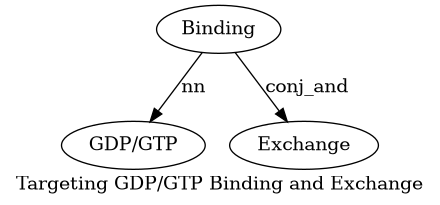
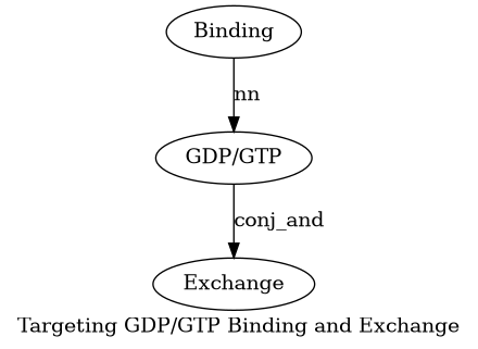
  digraph {
    label="Targeting GDP/GTP Binding and Exchange"
    node [fillcolor=white style=filled]
    n1 [label=Binding]
    n2 [label="GDP/GTP"]
    n3 [label=Exchange]
    n1 -> n2 [label=nn]
-   n1 -> n3 [label=conj_and]
+   n2 -> n3 [label=conj_and]
  }
